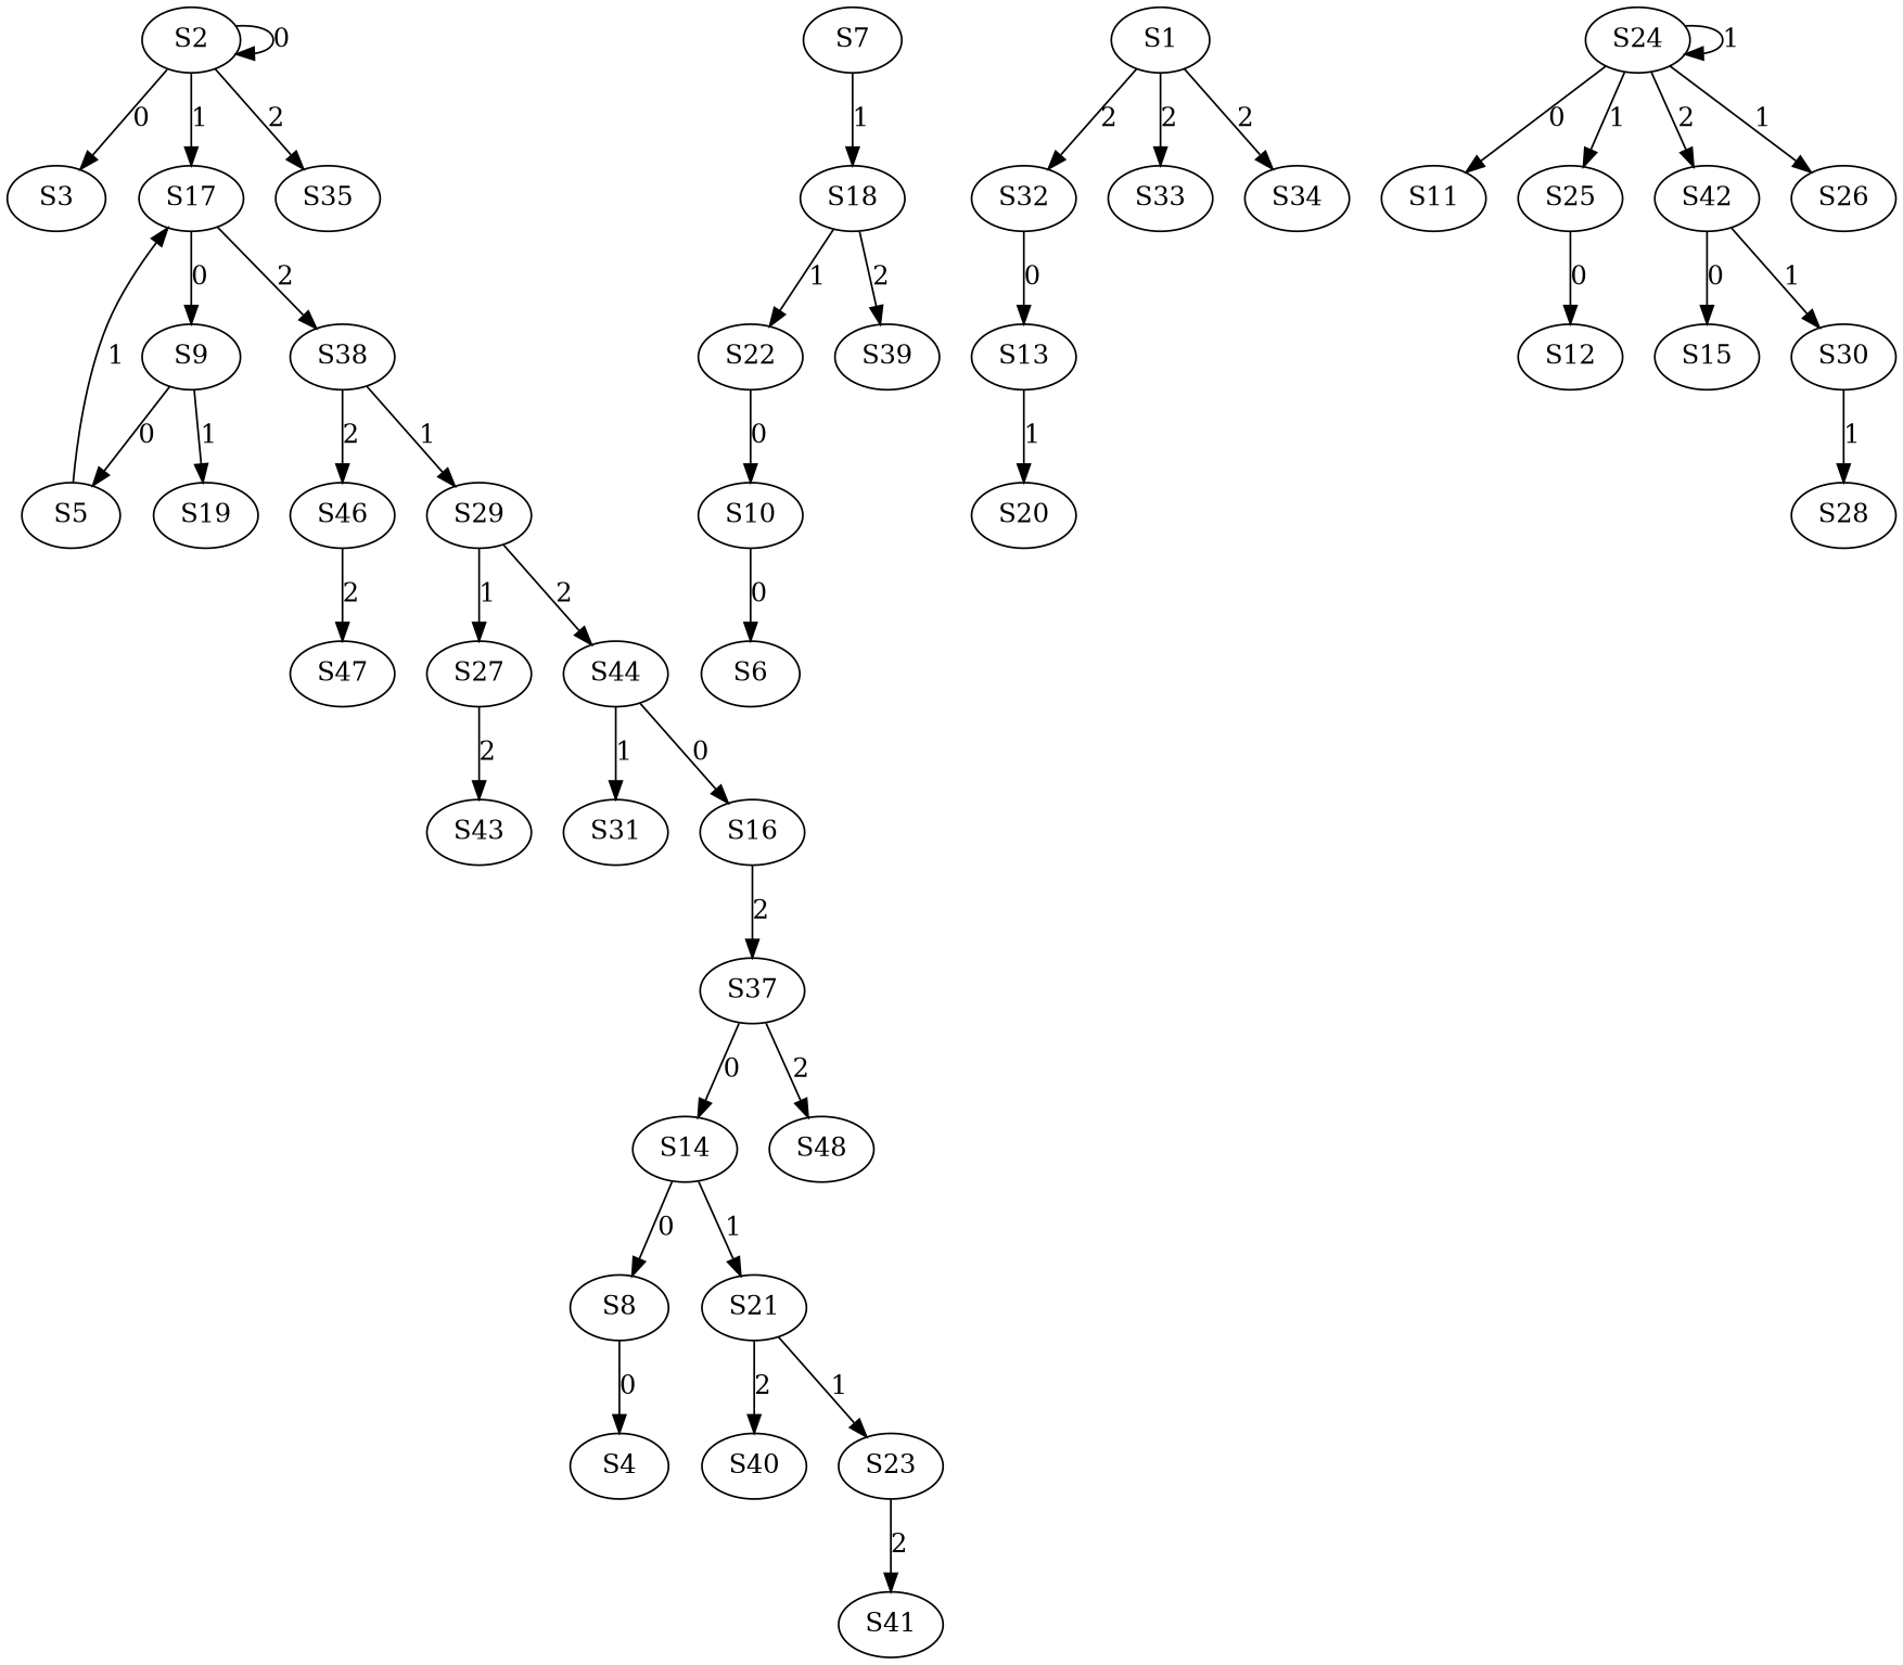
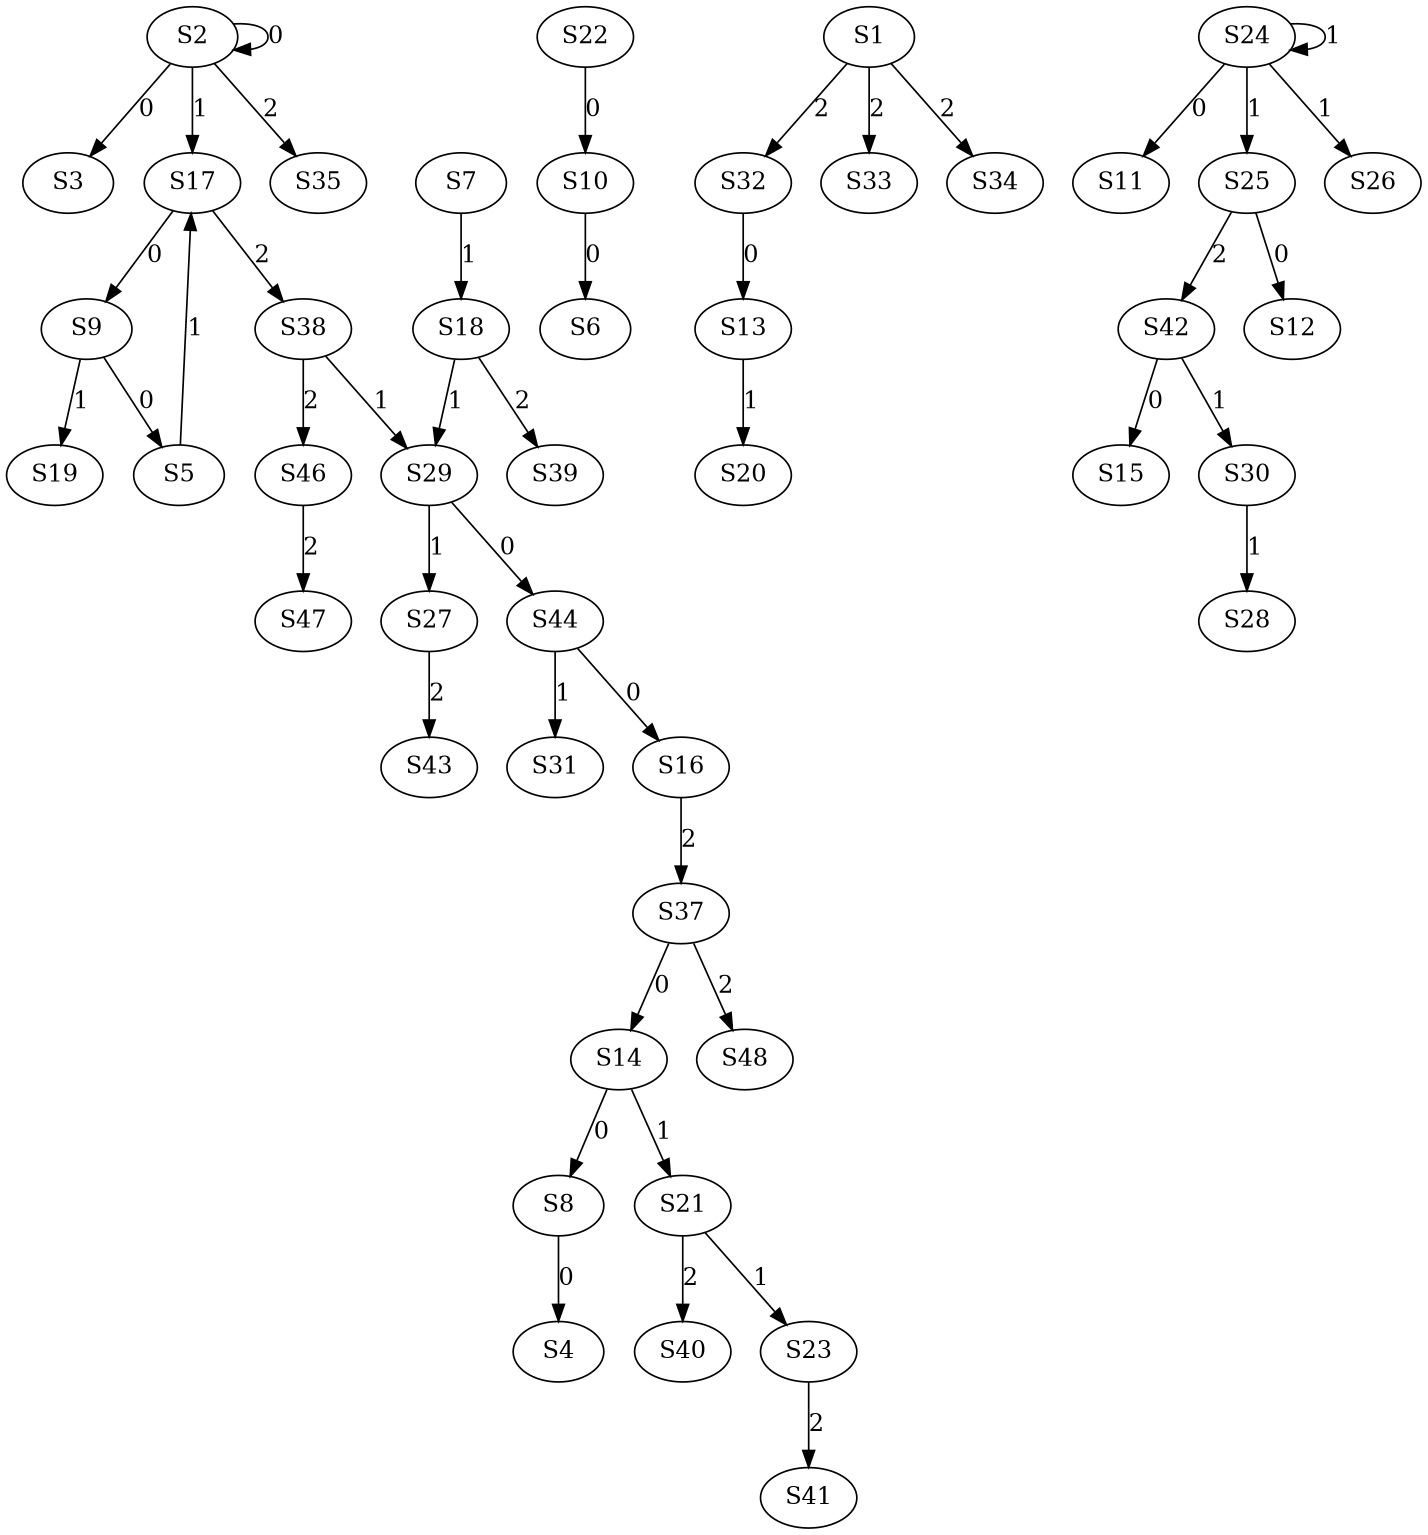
  strict digraph {
    S2
    S3
    S17
    S35
    S9
    S38
    S8
    S4
    S5
    S19
    S10
    S6
    S13
    S20
    S7
    S18
    S22
    S39
    S14
    S21
    S23
    S40
    S29
    S46
    S24
    S11
    S25
    S42
    S26
    S12
    S15
    S30
    S32
    S37
    n35 [label=S48]
    S28
    S44
    S16
    S31
    S41
    S27
    S43
    S47
    S1
    S33
    S34
    S2 -> S2 [label=0]
    S2 -> S3 [label=0]
    S2 -> S17 [label=1]
    S2 -> S35 [label=2]
    S17 -> S9 [label=0]
    S17 -> S38 [label=2]
    S9 -> S5 [label=0]
    S9 -> S19 [label=1]
    S38 -> S29 [label=1]
    S38 -> S46 [label=2]
    S8 -> S4 [label=0]
    S5 -> S17 [label=1]
    S10 -> S6 [label=0]
    S13 -> S20 [label=1]
    S7 -> S18 [label=1]
-   S18 -> S22 [label=1]
+   S18 -> S29 [label=1]
    S18 -> S39 [label=2]
    S22 -> S10 [label=0]
    S14 -> S8 [label=0]
    S14 -> S21 [label=1]
    S21 -> S23 [label=1]
    S21 -> S40 [label=2]
    S23 -> S41 [label=2]
-   S29 -> S44 [label=2]
+   S29 -> S44 [label=0]
    S29 -> S27 [label=1]
    S46 -> S47 [label=2]
    S24 -> S24 [label=1]
    S24 -> S11 [label=0]
    S24 -> S25 [label=1]
-   S24 -> S42 [label=2]
+   S25 -> S42 [label=2]
    S24 -> S26 [label=1]
    S25 -> S12 [label=0]
    S42 -> S15 [label=0]
    S42 -> S30 [label=1]
    S30 -> S28 [label=1]
    S32 -> S13 [label=0]
    S37 -> S14 [label=0]
    S37 -> n35 [label=2]
    S44 -> S16 [label=0]
    S44 -> S31 [label=1]
    S16 -> S37 [label=2]
    S27 -> S43 [label=2]
    S1 -> S32 [label=2]
    S1 -> S33 [label=2]
    S1 -> S34 [label=2]
  }
